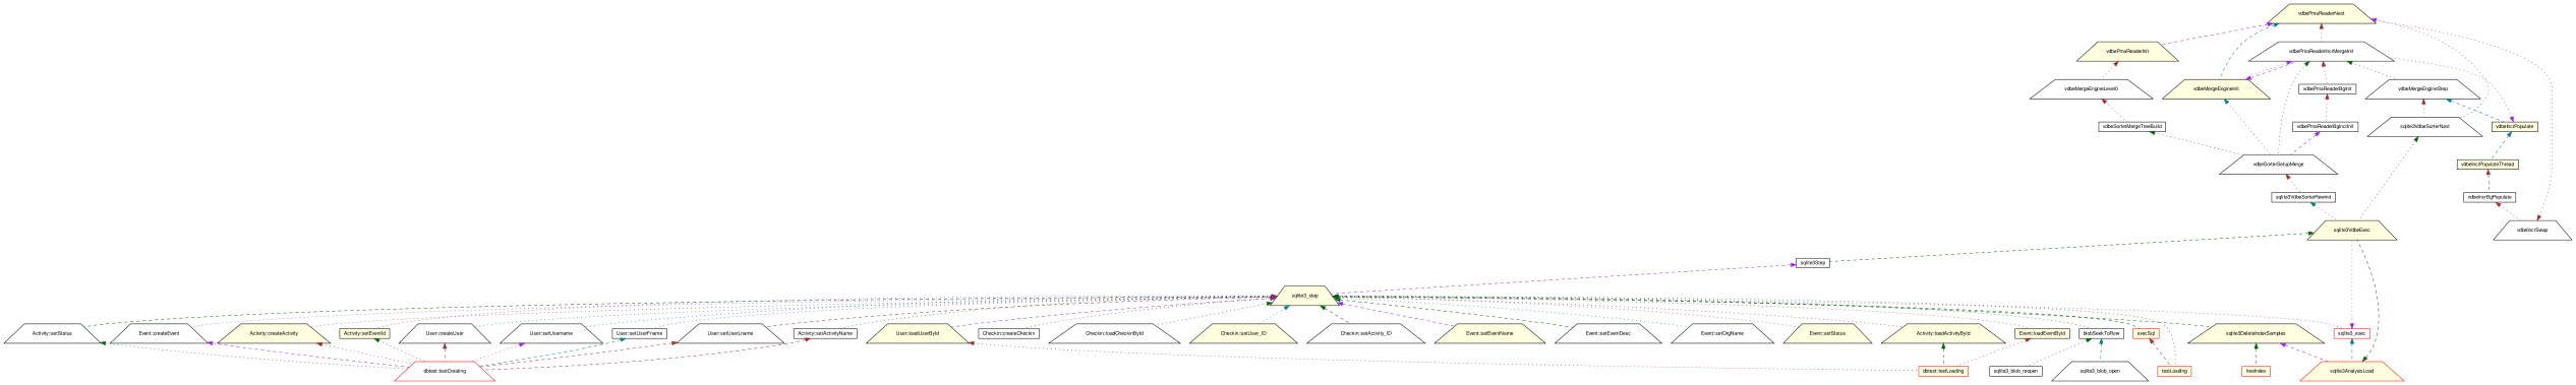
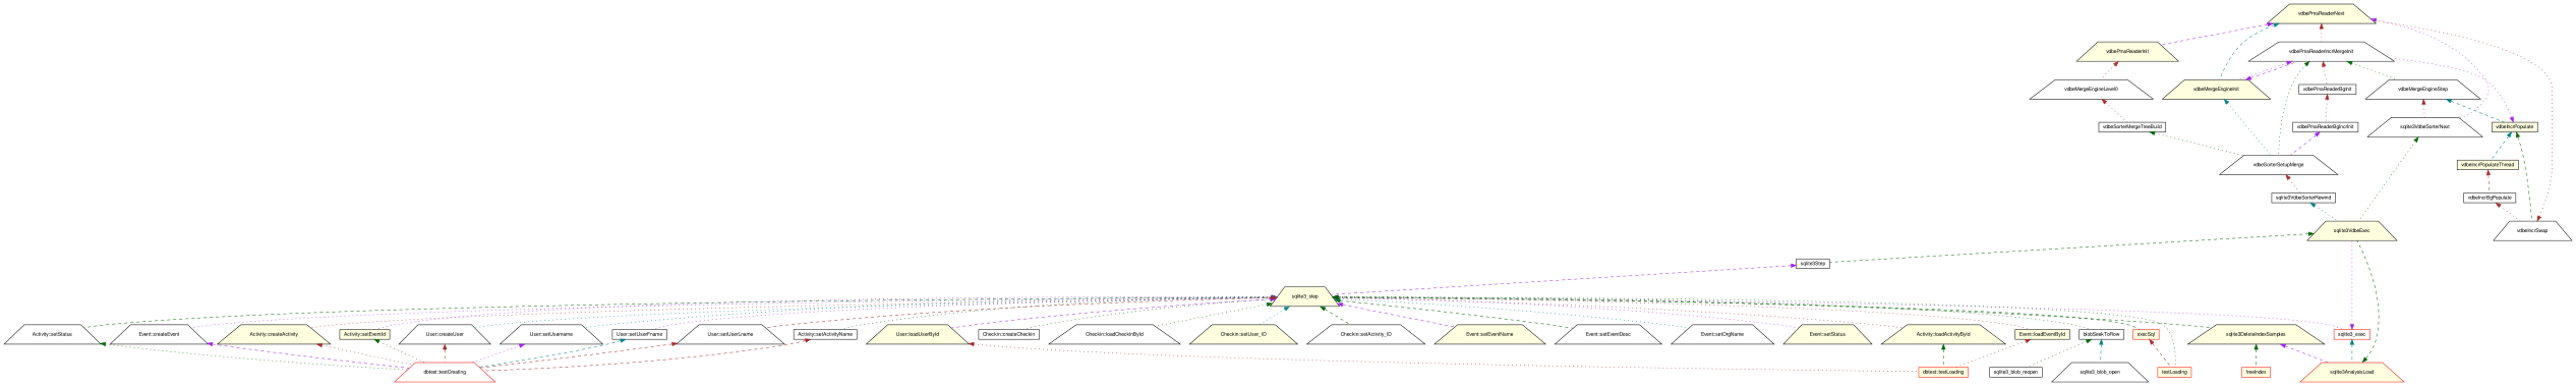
  digraph {
    rankdir=TB
    node [color=black fillcolor=white fontname=FreeSans fontsize=10 shape=trapezium style=filled]
    edge [color=darkgreen dir=back fontname=FreeSans fontsize=10 labelfontname=FreeSans labelfontsize=10 style=dotted]
    n1 [fillcolor=lightyellow fontcolor=black height=0.2 label=vdbePmaReaderNext width=0.4]
    n2 [fillcolor=lightyellow height=0.2 label=vdbePmaReaderInit width=0.4]
    n3 [height=0.2 label=vdbePmaReaderIncrMergeInit width=0.4]
    n4 [fillcolor=lightyellow height=0.2 label=vdbeMergeEngineInit width=0.4]
    n5 [height=0.2 label=sqlite3VdbeSorterNext width=0.4]
    n6 [height=0.2 label=vdbeMergeEngineLevel0 width=0.4]
    n7 [height=0.2 label=vdbeMergeEngineStep width=0.4]
    n8 [fillcolor=lightyellow height=0.2 label=vdbeIncrPopulate shape=box width=0.4]
    n9 [height=0.2 label=vdbeSorterSetupMerge width=0.4]
    n10 [height=0.2 label=vdbePmaReaderBgInit shape=box width=0.4]
    n11 [fillcolor=lightyellow height=0.2 label=sqlite3VdbeExec width=0.4]
    n12 [height=0.2 label=vdbeSorterMergeTreeBuild shape=box width=0.4]
    n13 [height=0.2 label=sqlite3VdbeSorterRewind shape=box width=0.4]
    n14 [height=0.2 label=sqlite3Step shape=box width=0.4]
    n15 [fillcolor=lightyellow height=0.2 label=sqlite3_step width=0.4]
    n16 [fillcolor=lightyellow height=0.2 label="Activity::createActivity" width=0.4]
    n17 [fillcolor=lightyellow height=0.2 label="Activity::loadActivityById" width=0.4]
    n18 [fillcolor=lightyellow height=0.2 label="Activity::setEventId" shape=box width=0.4]
    n19 [height=0.2 label="Activity::setActivityName" shape=box width=0.4]
    n20 [height=0.2 label="Activity::setStatus" width=0.4]
    n21 [height=0.2 label="Checkin::createCheckin" shape=box width=0.4]
    n22 [height=0.2 label="Checkin::loadCheckinById" width=0.4]
    n23 [fillcolor=lightyellow height=0.2 label="Checkin::setUser_ID" width=0.4]
    n24 [height=0.2 label="Checkin::setActivity_ID" width=0.4]
    n25 [height=0.2 label="Event::createEvent" width=0.4]
    n26 [fillcolor=lightyellow height=0.2 label="Event::loadEventById" shape=box width=0.4]
    n27 [fillcolor=lightyellow height=0.2 label="Event::setEventName" width=0.4]
    n28 [height=0.2 label="Event::setEventDesc" width=0.4]
    n29 [height=0.2 label="Event::setOrgName" width=0.4]
    n30 [fillcolor=lightyellow height=0.2 label="Event::setStatus" width=0.4]
    n31 [height=0.2 label=blobSeekToRow shape=box width=0.4]
    n32 [fillcolor=lightyellow height=0.2 label=sqlite3DeleteIndexSamples width=0.4]
    n33 [color=red height=0.2 label=sqlite3_exec shape=box width=0.4]
    n34 [color=red fillcolor=lightyellow height=0.2 label=execSql shape=box width=0.4]
    n35 [color=red fillcolor=lightyellow height=0.2 label=testLoading shape=box width=0.4]
    n36 [height=0.2 label="User::createUser" width=0.4]
    n37 [fillcolor=lightyellow height=0.2 label="User::loadUserById" width=0.4]
    n38 [height=0.2 label="User::setUsername" width=0.4]
    n39 [height=0.2 label="User::setUserFname" shape=box width=0.4]
    n40 [height=0.2 label="User::setUserLname" width=0.4]
    n41 [color=red height=0.2 label="dbtest::testCreating" width=0.4]
    n42 [color=red fillcolor=lightyellow height=0.2 label="dbtest::testLoading" shape=box width=0.4]
    n43 [height=0.2 label=sqlite3_blob_open width=0.4]
    n44 [height=0.2 label=sqlite3_blob_reopen shape=box width=0.4]
    n45 [color=red fillcolor=lightyellow height=0.2 label=sqlite3AnalysisLoad width=0.4]
    n46 [color=red fillcolor=lightyellow height=0.2 label=freeIndex shape=box width=0.4]
    n47 [fillcolor=lightyellow height=0.2 label=vdbeIncrPopulateThread shape=box width=0.4]
    n48 [height=0.2 label=vdbeIncrSwap width=0.4]
    n49 [height=0.2 label=vdbeIncrBgPopulate shape=box width=0.4]
    n50 [height=0.2 label=vdbePmaReaderBgIncrInit shape=box width=0.4]
    n1 -> n2 [color=purple style=dashed]
    n1 -> n3 [color=brown]
    n1 -> n4 [color=teal style=dashed]
    n1 -> n5 [color=purple]
    n2 -> n6 [color=brown]
    n3 -> n4 [color=purple]
    n3 -> n7
    n3 -> n9
    n3 -> n10 [color=brown]
    n4 -> n3 [color=purple style=dashed]
    n4 -> n9 [color=teal]
    n5 -> n11
    n6 -> n12 [color=brown]
    n7 -> n5 [color=brown]
    n7 -> n8 [color=teal style=dashed]
    n8 -> n3 [color=purple]
    n8 -> n47 [color=teal style=dashed]
+   n8 -> n48 [style=dashed]
    n9 -> n13 [color=brown]
    n10 -> n50 [color=brown]
    n11 -> n14 [style=dashed]
    n12 -> n9
    n13 -> n11 [color=teal]
    n14 -> n15 [color=purple style=dashed]
    n15 -> n16 [color=brown]
    n15 -> n17 [color=brown]
    n15 -> n18 [color=purple]
    n15 -> n19
    n15 -> n20 [style=dashed]
    n15 -> n21
    n15 -> n22
    n15 -> n23 [color=teal]
    n15 -> n24 [style=dashed]
    n15 -> n25 [color=purple]
    n15 -> n26 [color=brown]
    n15 -> n27 [color=purple style=dashed]
    n15 -> n28 [style=dashed]
    n15 -> n29 [color=teal]
    n15 -> n30 [color=purple]
    n15 -> n31
    n15 -> n32 [style=dashed]
    n15 -> n33 [color=purple]
    n15 -> n34 [style=dashed]
    n15 -> n35
    n15 -> n36 [color=teal]
    n15 -> n37 [color=purple style=dashed]
    n15 -> n38 [color=teal]
    n15 -> n39 [color=purple]
    n15 -> n40 [color=brown style=dashed]
    n16 -> n41 [color=brown]
    n17 -> n42 [style=dashed]
    n18 -> n41
    n19 -> n41 [color=brown style=dashed]
    n20 -> n41
    n25 -> n41 [color=purple style=dashed]
    n26 -> n42 [color=brown]
    n31 -> n43 [color=teal style=dashed]
    n31 -> n44
    n32 -> n45 [color=purple style=dashed]
    n32 -> n46 [style=dashed]
    n33 -> n11 [color=purple]
    n33 -> n45 [color=teal style=dashed]
    n34 -> n35 [color=brown style=dashed]
    n36 -> n41 [color=brown style=dashed]
    n37 -> n42 [color=brown]
    n38 -> n41 [color=purple]
    n39 -> n41 [color=teal style=dashed]
    n40 -> n41 [color=brown style=dashed]
    n45 -> n11 [style=dashed]
    n47 -> n49 [color=brown style=dashed]
    n48 -> n1 [color=brown]
    n49 -> n48 [color=brown]
    n50 -> n9 [color=purple style=dashed]
  }
